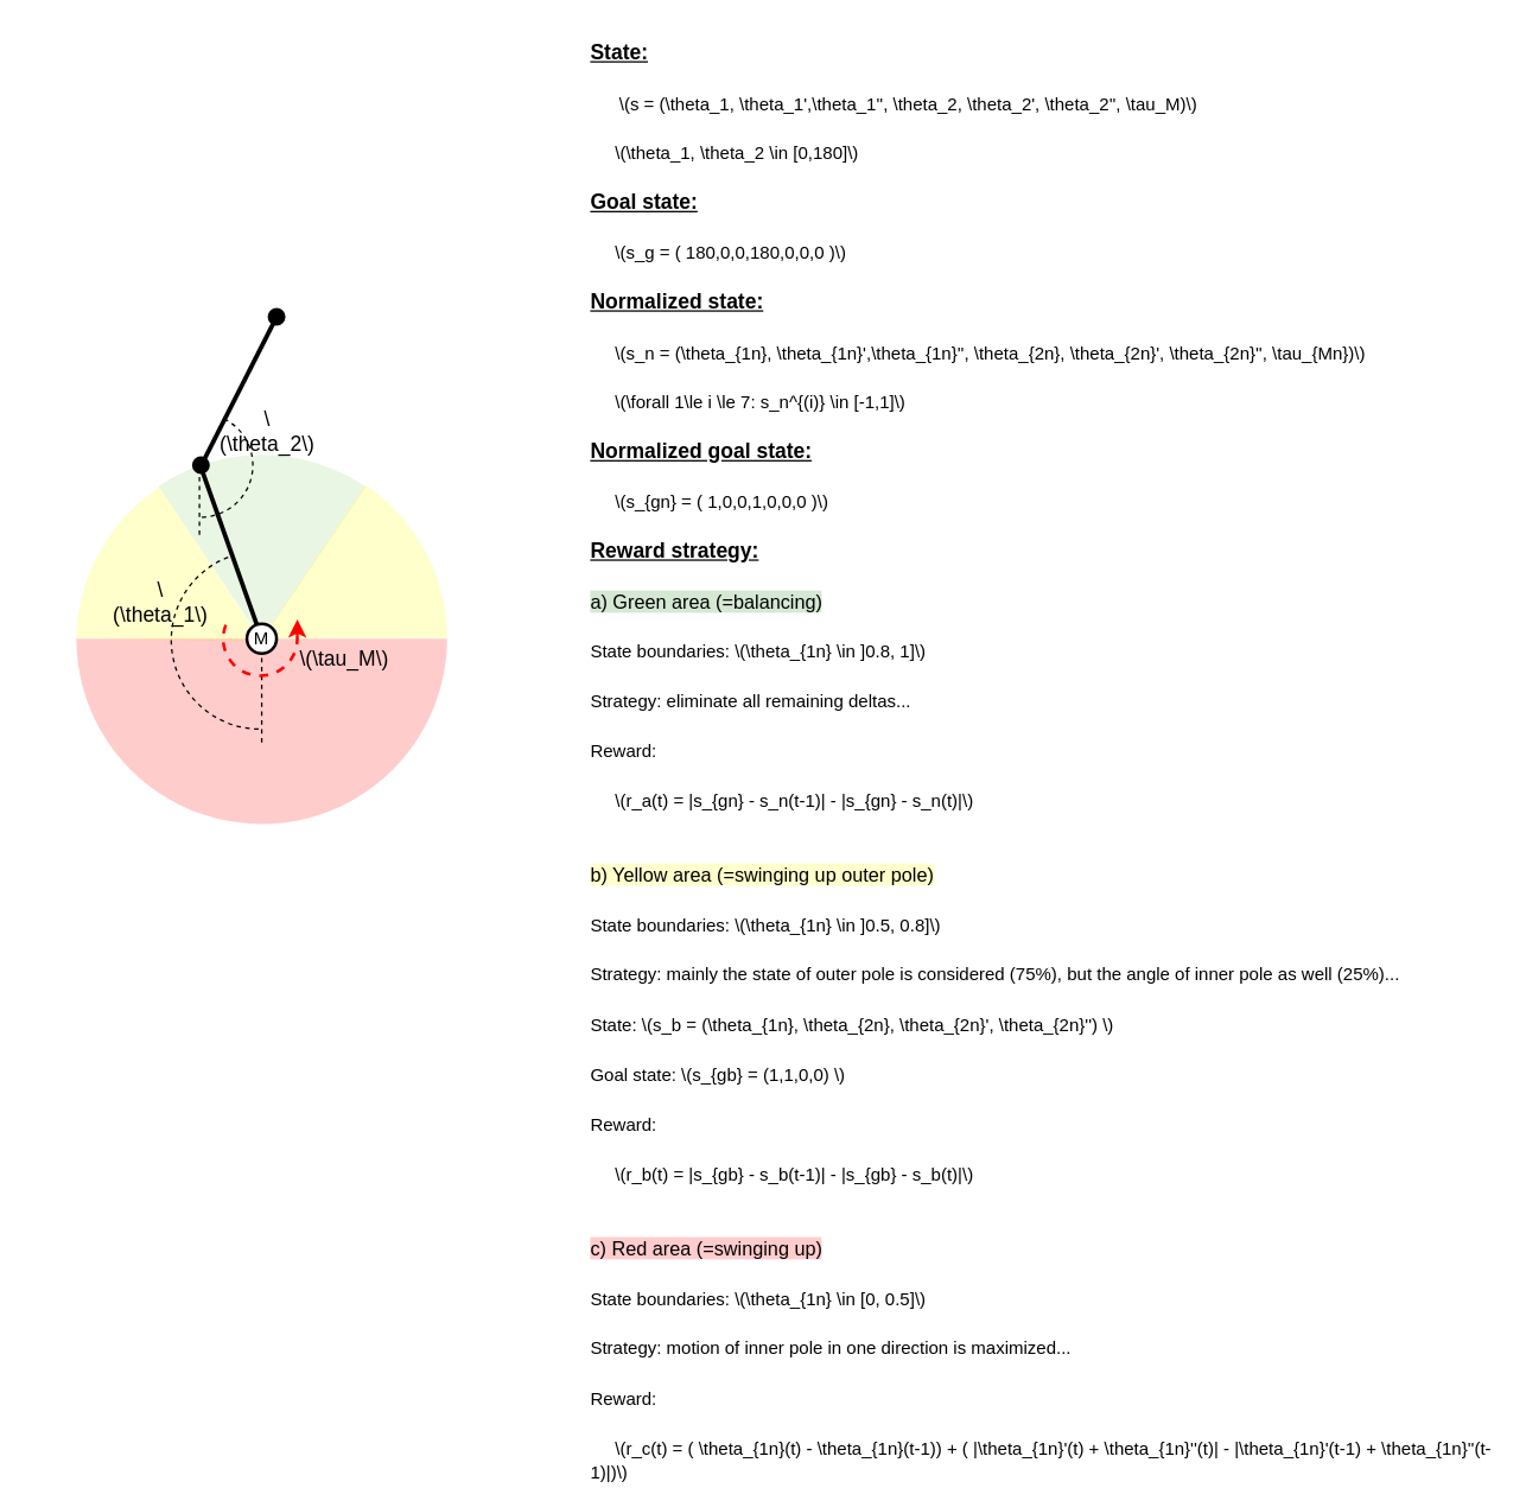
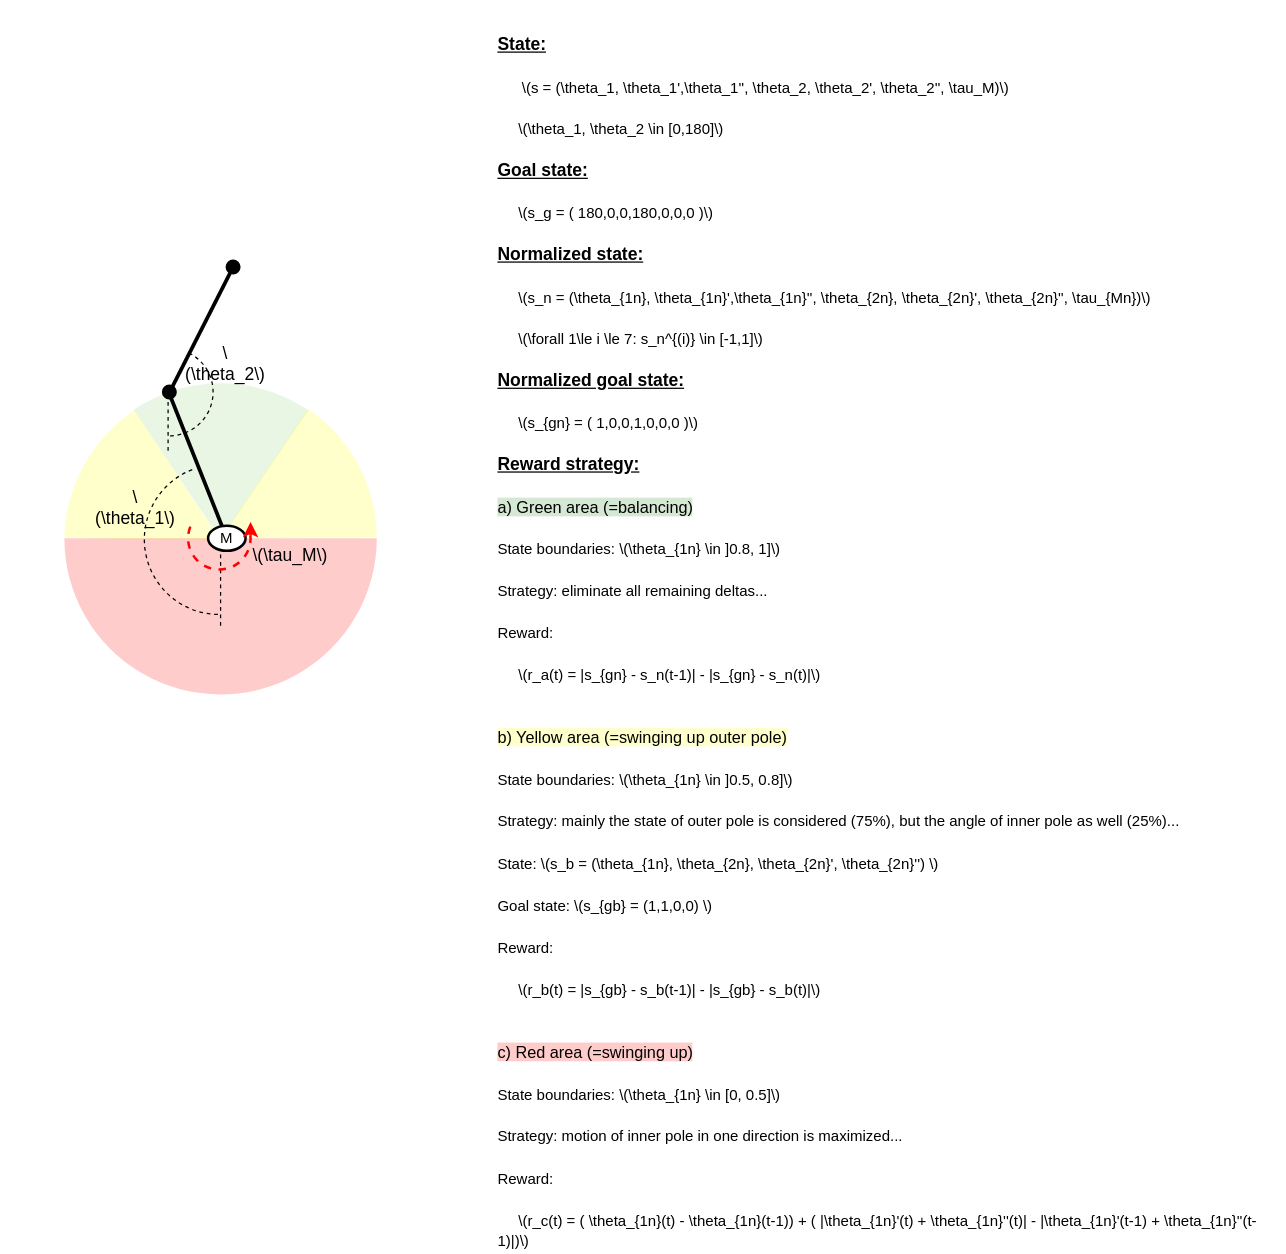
  <mxCell id="0" />
  <mxCell id="1" parent="0" />
  <mxCell id="2" value="" style="verticalLabelPosition=bottom;verticalAlign=top;html=1;shape=mxgraph.basic.partConcEllipse;startAngle=0.378;endAngle=0.532;arcWidth=1.24;dashed=1;strokeColor=none;strokeWidth=2;fillColor=#FFFF00;opacity=20;rotation=135;" vertex="1" parent="1"><mxGeometry x="49" y="307" width="250" height="250" as="geometry" /></mxCell>
  <mxCell id="3" value="&lt;u style=&quot;font-weight: bold;&quot;&gt;State:&lt;/u&gt;&lt;br&gt;&lt;br&gt;&amp;nbsp; &amp;nbsp; &amp;nbsp;&lt;font style=&quot;font-size: 12px;&quot;&gt;\(s = (\theta_1,&amp;nbsp;\theta_1',\theta_1'', \theta_2, \theta_2', \theta_2'', \tau_M)\)&lt;br&gt;&lt;br&gt;&amp;nbsp; &amp;nbsp; &amp;nbsp;\(\theta_1, \theta_2 \in [0,180]\)&lt;/font&gt;&lt;br&gt;&lt;u style=&quot;font-weight: bold;&quot;&gt;&lt;br&gt;&lt;/u&gt;&lt;u style=&quot;font-weight: bold;&quot;&gt;Goal state:&lt;/u&gt;&lt;br&gt;&lt;br&gt;&lt;font style=&quot;font-size: 12px;&quot;&gt;&amp;nbsp; &amp;nbsp; &amp;nbsp;\(s_g = ( 180,0,0,180,0,0,0 )\)&lt;/font&gt;&lt;br&gt;&lt;u style=&quot;font-weight: bold;&quot;&gt;&lt;br&gt;Normalized state:&lt;/u&gt;&lt;br&gt;&lt;br&gt;&lt;font style=&quot;font-size: 12px;&quot;&gt;&amp;nbsp; &amp;nbsp; &amp;nbsp;\(s_n = (\theta_{1n},&amp;nbsp;\theta_{1n}',\theta_{1n}'', \theta_{2n}, \theta_{2n}', \theta_{2n}'', \tau_{Mn})\)&lt;br&gt;&lt;br&gt;&amp;nbsp; &amp;nbsp; &amp;nbsp;\(\forall 1\le i \le 7: s_n^{(i)} \in [-1,1]\)&lt;br&gt;&lt;/font&gt;&lt;u style=&quot;font-weight: bold;&quot;&gt;&lt;br&gt;&lt;/u&gt;&lt;u style=&quot;font-weight: bold;&quot;&gt;Normalized goal state:&lt;/u&gt;&lt;br&gt;&lt;br&gt;&lt;font style=&quot;font-size: 12px;&quot;&gt;&amp;nbsp; &amp;nbsp; &amp;nbsp;\(s_{gn} = ( 1,0,0,1,0,0,0 )\)&lt;/font&gt;&lt;br&gt;&lt;b style=&quot;text-decoration-line: underline;&quot;&gt;&lt;br&gt;Reward strategy:&lt;/b&gt;&lt;br&gt;&lt;br&gt;&lt;font style=&quot;font-size: 13px;&quot;&gt;&lt;span style=&quot;background-color: rgb(213, 232, 212);&quot;&gt;a) Green area (=balancing)&lt;/span&gt;&lt;br&gt;&lt;/font&gt;&lt;font style=&quot;font-size: 12px;&quot;&gt;&lt;font style=&quot;font-size: 12px;&quot;&gt;&lt;br&gt;State boundaries: \(\theta_{1n} \in ]0.8, 1]\)&lt;br&gt;&lt;br&gt;Strategy: eliminate all remaining deltas...&lt;/font&gt;&lt;br&gt;&lt;br&gt;Reward: &lt;br&gt;&lt;br&gt;&amp;nbsp; &amp;nbsp; &amp;nbsp;\(r_a(t) = |s_{gn} - s_n(t-1)| - |s_{gn} - s_n(t)|\)&lt;br&gt;&lt;br&gt;&lt;/font&gt;&lt;span style=&quot;background-color: rgb(255, 255, 204); font-size: 13px;&quot;&gt;&lt;font style=&quot;font-size: 13px;&quot;&gt;&lt;br&gt;&lt;/font&gt;&lt;span style=&quot;font-size: 13px;&quot;&gt;b) Yellow area (=swinging up outer pole)&lt;/span&gt;&lt;/span&gt;&lt;br&gt;&lt;font style=&quot;font-size: 12px;&quot;&gt;&lt;br&gt;State boundaries: \(\theta_{1n} \in ]0.5, 0.8]\)&lt;br&gt;&lt;br&gt;Strategy: mainly the state of outer pole is considered (75%), but the angle of inner pole as well (25%)...&lt;br&gt;&lt;br&gt;State: \(s_b = (\theta_{1n}, \theta_{2n}, \theta_{2n}', \theta_{2n}'') \)&lt;br&gt;&lt;br&gt;Goal state: \(s_{gb} = (1,1,0,0) \)&lt;br&gt;&lt;/font&gt;&lt;font style=&quot;font-size: 12px;&quot;&gt;&lt;br&gt;Reward:&lt;/font&gt;&lt;span style=&quot;font-size: 12px;&quot;&gt;&amp;nbsp;&lt;br&gt;&lt;br&gt;&amp;nbsp; &amp;nbsp; &amp;nbsp;\(r_b(t) = |s_{gb} - s_b(t-1)| - |s_{gb} - s_b(t)|\)&lt;/span&gt;&lt;br style=&quot;font-size: 12px;&quot;&gt;&lt;span style=&quot;background-color: rgb(255, 204, 204); font-size: 13px;&quot;&gt;&lt;font style=&quot;font-size: 13px;&quot;&gt;&lt;br&gt;&lt;br&gt;&lt;/font&gt;&lt;font style=&quot;font-size: 13px;&quot;&gt;c) Red area (=swinging up)&lt;/font&gt;&lt;/span&gt;&lt;font style=&quot;font-size: 13px;&quot;&gt;&lt;br&gt;&lt;/font&gt;&lt;font style=&quot;font-size: 12px;&quot;&gt;&lt;br&gt;State boundaries: \(\theta_{1n} \in [0, 0.5]\)&lt;br&gt;&lt;br&gt;Strategy: motion of inner pole in one direction is maximized...&lt;/font&gt;&lt;br&gt;&lt;font style=&quot;font-size: 12px;&quot;&gt;&lt;br&gt;Reward: &lt;br&gt;&lt;br&gt;&amp;nbsp; &amp;nbsp; &amp;nbsp;\(r_c(t) = ( \theta_{1n}(t) - \theta_{1n}(t-1)) + ( |\theta_{1n}'(t) + \theta_{1n}''(t)| - |\theta_{1n}'(t-1) + \theta_{1n}''(t-1)|)\)&lt;/font&gt;" style="text;html=1;strokeColor=none;fillColor=none;align=left;verticalAlign=top;whiteSpace=wrap;rounded=0;dashed=1;strokeWidth=2;fontSize=14;" vertex="1" parent="1"><mxGeometry x="394" y="20" width="610" height="850" as="geometry" /></mxCell>
  <mxCell id="4" value="" style="group" vertex="1" connectable="0" parent="1"><mxGeometry x="20.907" y="208" width="306.186" height="375.093" as="geometry" /></mxCell>
  <mxCell id="5" value="" style="verticalLabelPosition=bottom;verticalAlign=top;html=1;shape=mxgraph.basic.partConcEllipse;startAngle=0.406;endAngle=0.595;arcWidth=1.24;dashed=1;strokeColor=none;strokeWidth=2;fillColor=#97D077;opacity=20;rotation=-180;" vertex="1" parent="4"><mxGeometry x="28.093" y="98" width="250" height="250" as="geometry" /></mxCell>
  <mxCell id="6" value="" style="verticalLabelPosition=bottom;verticalAlign=top;html=1;shape=mxgraph.basic.partConcEllipse;startAngle=0.25;endAngle=0.75;arcWidth=1.24;dashed=1;strokeColor=none;strokeWidth=2;fillColor=#FF0000;opacity=20;" vertex="1" parent="4"><mxGeometry x="28.093" y="97" width="250" height="250" as="geometry" /></mxCell>
  <mxCell id="7" value="" style="endArrow=none;html=1;rounded=0;strokeWidth=3;exitX=0.665;exitY=0.969;exitDx=0;exitDy=0;exitPerimeter=0;" edge="1" parent="4" source="5" target="10"><mxGeometry width="50" height="50" relative="1" as="geometry"><mxPoint x="73.093" y="102" as="sourcePoint" /><mxPoint x="147.487" y="176.393" as="targetPoint" /></mxGeometry></mxCell>
  <mxCell id="8" value="" style="endArrow=none;html=1;rounded=0;strokeWidth=3;bendable=0;sketch=0;exitX=0.665;exitY=0.976;exitDx=0;exitDy=0;exitPerimeter=0;" edge="1" parent="4"><mxGeometry width="50" height="50" relative="1" as="geometry"><mxPoint x="111.843" y="106" as="sourcePoint" /><mxPoint x="163.093" y="5" as="targetPoint" /></mxGeometry></mxCell>
  <mxCell id="9" value="" style="verticalLabelPosition=bottom;verticalAlign=top;html=1;shape=mxgraph.basic.partConcEllipse;startAngle=0.386;endAngle=0.541;arcWidth=1.24;dashed=1;strokeColor=none;strokeWidth=2;fillColor=#FFFF00;opacity=20;rotation=-105;" vertex="1" parent="4"><mxGeometry x="28.093" y="97" width="250" height="250" as="geometry" /></mxCell>
- <mxCell id="10" value="M" style="ellipse;whiteSpace=wrap;html=1;aspect=fixed;strokeWidth=2;" vertex="1" parent="4"><mxGeometry x="143.093" y="212" width="20" height="20" as="geometry" /></mxCell>
+ <mxCell id="10" value="M" style="ellipse;whiteSpace=wrap;html=1;aspect=fixed;strokeWidth=2;" vertex="1" parent="4"><mxGeometry x="143.093" y="212" width="30" height="20" as="geometry" /></mxCell>
  <mxCell id="11" value="" style="ellipse;whiteSpace=wrap;html=1;aspect=fixed;strokeWidth=2;fillColor=#000000;" vertex="1" parent="4"><mxGeometry x="107.093" y="100" width="10" height="10" as="geometry" /></mxCell>
  <mxCell id="12" value="" style="ellipse;whiteSpace=wrap;html=1;aspect=fixed;strokeWidth=2;fillColor=#000000;" vertex="1" parent="4"><mxGeometry x="158.093" width="10" height="10" as="geometry" /></mxCell>
  <mxCell id="13" value="\(\theta_1\)" style="text;html=1;strokeColor=none;fillColor=none;align=center;verticalAlign=middle;whiteSpace=wrap;rounded=0;dashed=1;strokeWidth=2;opacity=20;fontSize=14;" vertex="1" parent="4"><mxGeometry x="55.093" y="182" width="60" height="30" as="geometry" /></mxCell>
  <mxCell id="14" value="\(\theta_2\)" style="text;html=1;strokeColor=none;fillColor=none;align=center;verticalAlign=middle;whiteSpace=wrap;rounded=0;dashed=1;strokeWidth=2;opacity=20;fontSize=14;" vertex="1" parent="4"><mxGeometry x="127.093" y="67" width="60" height="30" as="geometry" /></mxCell>
  <mxCell id="15" value="" style="endArrow=none;dashed=1;html=1;rounded=0;sketch=0;strokeWidth=1;fontSize=14;" edge="1" parent="4"><mxGeometry width="50" height="50" relative="1" as="geometry"><mxPoint x="153.093" y="292" as="sourcePoint" /><mxPoint x="153.093" y="232" as="targetPoint" /></mxGeometry></mxCell>
  <mxCell id="16" value="" style="endArrow=none;dashed=1;html=1;rounded=0;sketch=0;strokeWidth=1;fontSize=14;" edge="1" parent="4"><mxGeometry width="50" height="50" relative="1" as="geometry"><mxPoint x="111.093" y="152" as="sourcePoint" /><mxPoint x="111.093" y="109" as="targetPoint" /></mxGeometry></mxCell>
  <mxCell id="17" value="" style="verticalLabelPosition=bottom;verticalAlign=top;html=1;shape=mxgraph.basic.arc;startAngle=0.503;endAngle=0.944;dashed=1;labelBackgroundColor=#FFCCCC;strokeColor=default;strokeWidth=1;fontSize=12;fontColor=#FF0000;fillColor=none;" vertex="1" parent="4"><mxGeometry x="92.093" y="163" width="120" height="120" as="geometry" /></mxCell>
  <mxCell id="18" value="" style="group" vertex="1" connectable="0" parent="4"><mxGeometry x="127.093" y="197" width="50" height="50" as="geometry" /></mxCell>
  <mxCell id="19" value="\(\tau_M\)" style="verticalLabelPosition=middle;verticalAlign=bottom;html=1;shape=mxgraph.basic.arc;startAngle=0.236;endAngle=0.83;dashed=1;strokeColor=#FF0000;strokeWidth=2;fontSize=14;fillColor=none;align=left;labelPosition=right;" vertex="1" parent="18"><mxGeometry width="50" height="50" as="geometry" /></mxCell>
  <mxCell id="20" value="" style="endArrow=classic;html=1;rounded=0;sketch=0;strokeWidth=2;fontSize=12;strokeColor=#FF0000;" edge="1" parent="18"><mxGeometry width="50" height="50" relative="1" as="geometry"><mxPoint x="50" y="23" as="sourcePoint" /><mxPoint x="50" y="12" as="targetPoint" /></mxGeometry></mxCell>
  <mxCell id="21" value="" style="verticalLabelPosition=bottom;verticalAlign=top;html=1;shape=mxgraph.basic.arc;startAngle=0.574;endAngle=0.005;dashed=1;labelBackgroundColor=#FFCCCC;strokeColor=default;strokeWidth=1;fontSize=12;fontColor=#FF0000;fillColor=none;rotation=-180;" vertex="1" parent="4"><mxGeometry x="77.093" y="70" width="70" height="70" as="geometry" /></mxCell>
